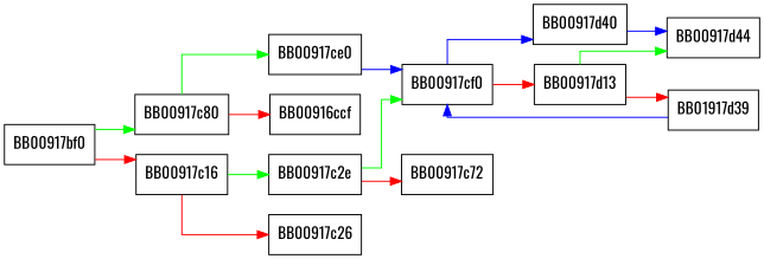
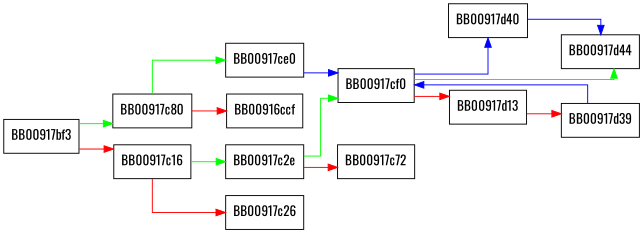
  digraph {
    fontname=Oswald
    rankdir=LR
    splines=ortho
    node [fontname=Oswald shape=box]
    edge [color=red fontname=Oswald]
-   BB00917bf0
+   BB00917bf0 [label=BB00917bf3]
    BB00917c80
    BB00917c16
    BB00917ce0
    n5 [label=BB00916ccf]
    BB00917c2e
    BB00917c26
    BB00917cf0
    BB00917c72
    BB00917d40
    BB00917d13
    BB00917d44
-   BB00917d39 [label=BB01917d39]
+   BB00917d39
    BB00917bf0 -> BB00917c80 [color=green]
    BB00917bf0 -> BB00917c16
    BB00917c80 -> BB00917ce0 [color=green]
    BB00917c80 -> n5
    BB00917c16 -> BB00917c2e [color=green]
    BB00917c16 -> BB00917c26
    BB00917ce0 -> BB00917cf0 [color=blue]
    BB00917c2e -> BB00917cf0 [color=green]
    BB00917c2e -> BB00917c72
    BB00917cf0 -> BB00917d40 [color=blue]
    BB00917cf0 -> BB00917d13
    BB00917d40 -> BB00917d44 [color=blue]
-   BB00917d13 -> BB00917d44 [color=green]
+   BB00917cf0 -> BB00917d44 [color=green]
    BB00917d13 -> BB00917d39
    BB00917d39 -> BB00917cf0 [color=blue]
  }
